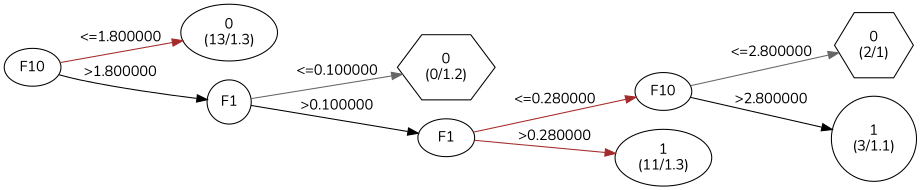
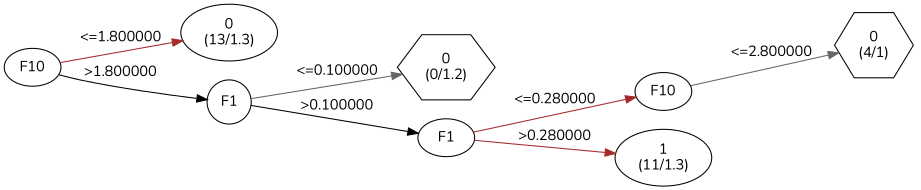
  digraph {
    fontname=Nunito
    rankdir=LR
    node [fontname=Nunito shape=ellipse]
    edge [color=brown fontname=Nunito]
    n1 [label="F10\n"]
    n2 [label="0\n(13/1.3)"]
    n3 [label="F1\n" shape=circle]
    n4 [label="0\n(0/1.2)" shape=hexagon]
    n5 [label="F1\n"]
    n6 [label="F10\n"]
    n7 [label="1\n(11/1.3)"]
-   n8 [label="0\n(2/1)" shape=hexagon]
-   n9 [label="1\n(3/1.1)" shape=circle]
+   n8 [label="0\n(4/1)" shape=hexagon]
    n1 -> n2 [label="<=1.800000"]
    n1 -> n3 [color=black label=">1.800000"]
    n3 -> n4 [color=gray40 label="<=0.100000"]
    n3 -> n5 [color=black label=">0.100000"]
    n5 -> n6 [label="<=0.280000"]
    n5 -> n7 [label=">0.280000"]
    n6 -> n8 [color=gray40 label="<=2.800000"]
-   n6 -> n9 [color=black label=">2.800000"]
  }
